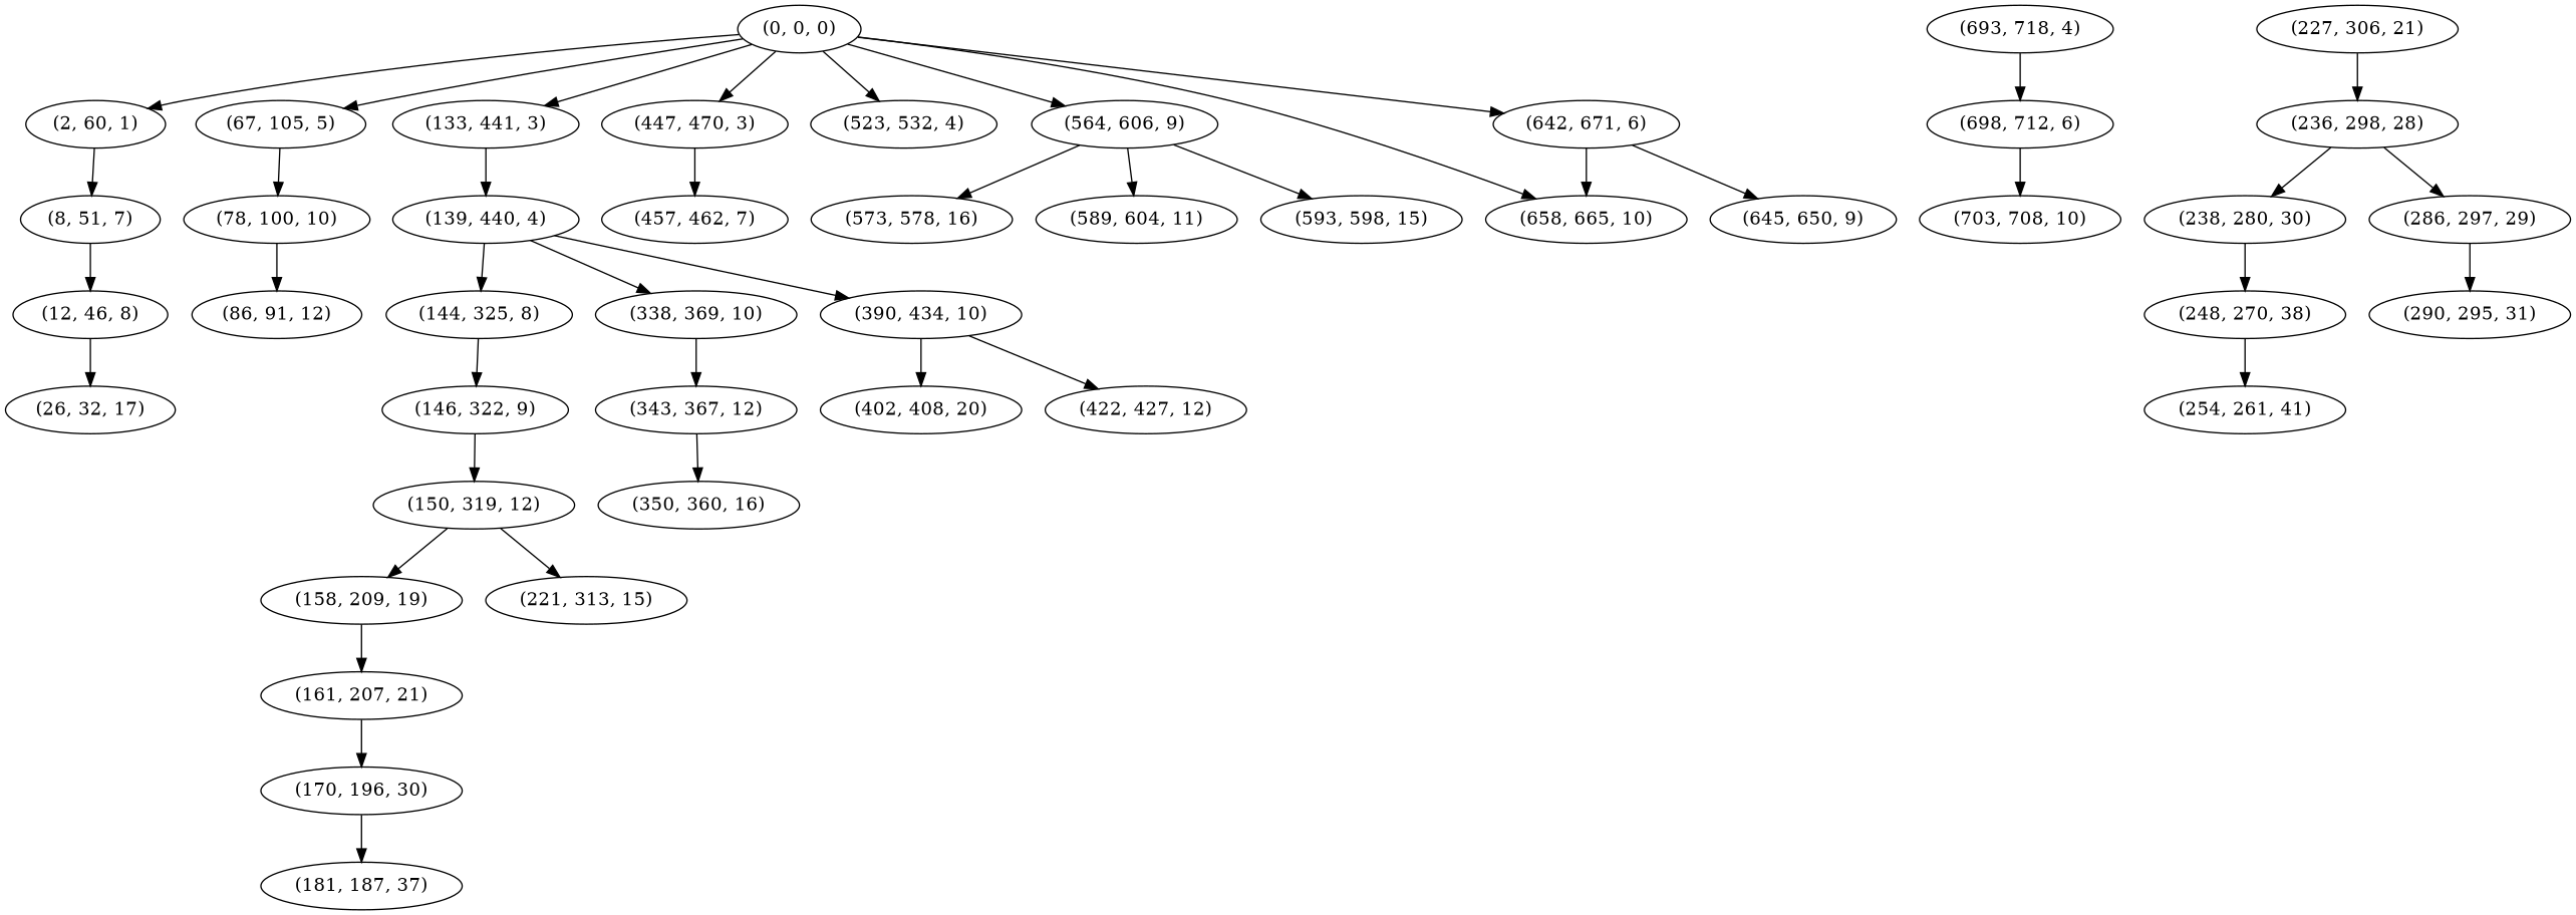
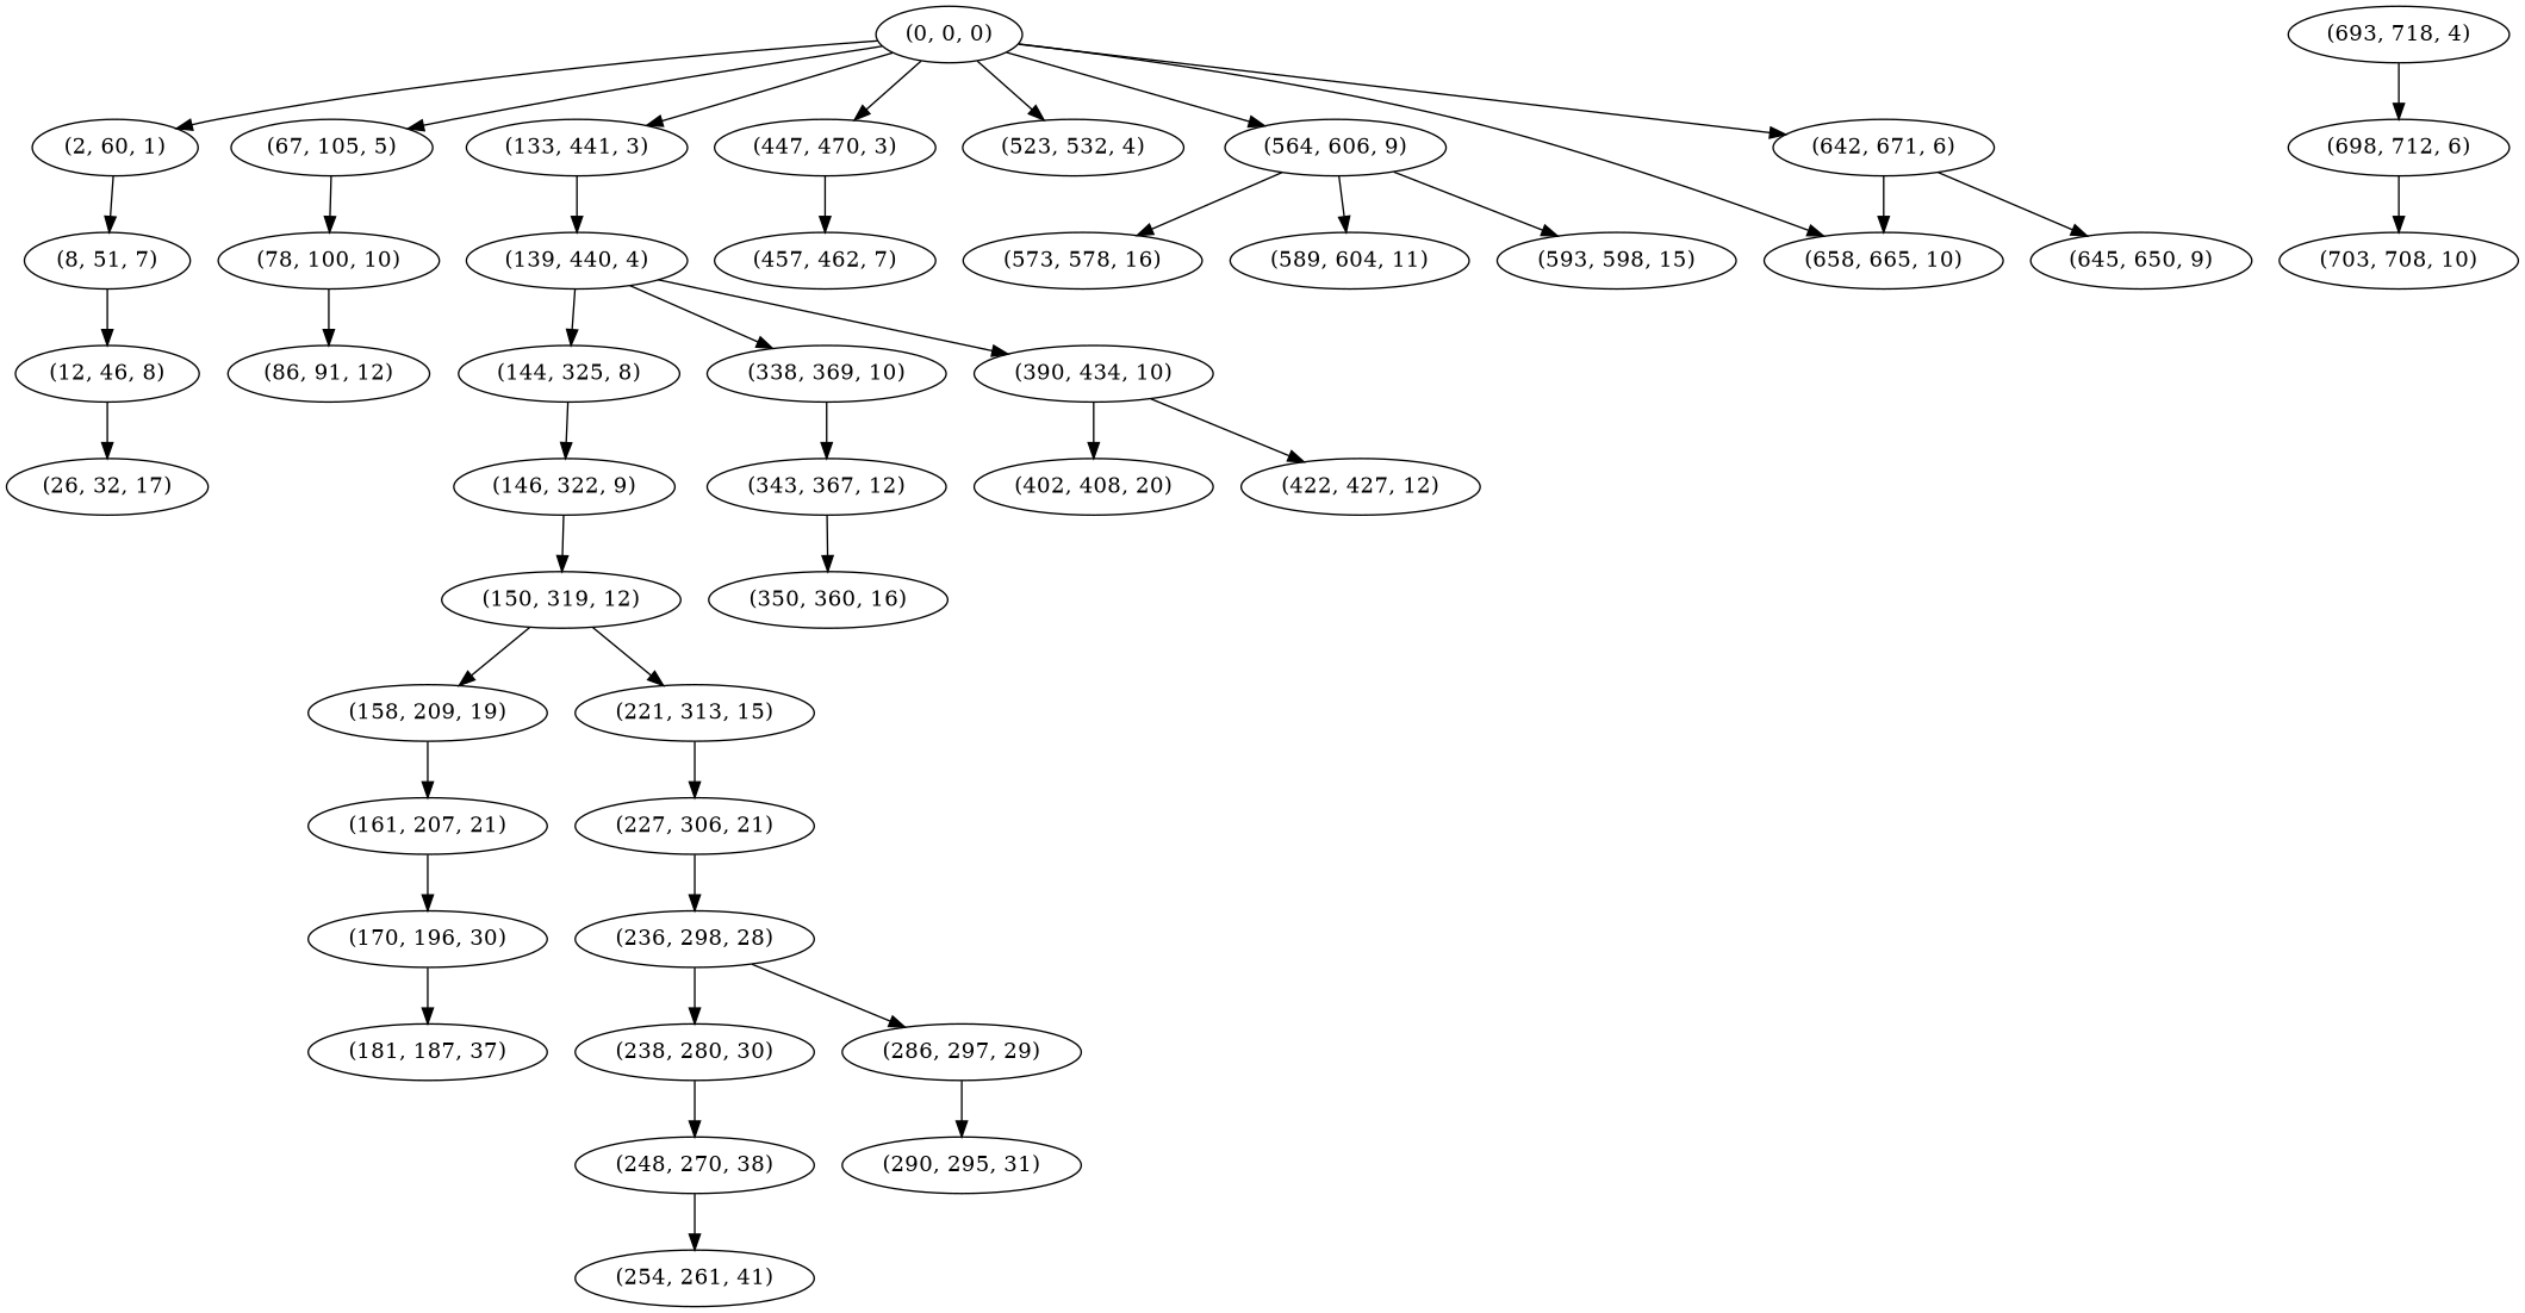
  digraph {
    "(0, 0, 0)"
    "(2, 60, 1)"
    "(67, 105, 5)"
    "(133, 441, 3)"
    "(447, 470, 3)"
    "(523, 532, 4)"
    "(564, 606, 9)"
    "(642, 671, 6)"
    "(658, 665, 10)"
    "(8, 51, 7)"
    "(78, 100, 10)"
    "(139, 440, 4)"
    "(457, 462, 7)"
    "(573, 578, 16)"
    "(589, 604, 11)"
    "(593, 598, 15)"
    "(645, 650, 9)"
    "(693, 718, 4)"
    "(698, 712, 6)"
    "(12, 46, 8)"
    "(26, 32, 17)"
    "(86, 91, 12)"
    "(144, 325, 8)"
    "(338, 369, 10)"
    "(390, 434, 10)"
    "(146, 322, 9)"
    "(343, 367, 12)"
    "(402, 408, 20)"
    "(422, 427, 12)"
    "(150, 319, 12)"
    "(158, 209, 19)"
    "(221, 313, 15)"
    "(161, 207, 21)"
    "(227, 306, 21)"
    "(170, 196, 30)"
    "(181, 187, 37)"
    "(236, 298, 28)"
    "(238, 280, 30)"
    "(286, 297, 29)"
    "(248, 270, 38)"
    "(290, 295, 31)"
    "(254, 261, 41)"
    "(350, 360, 16)"
    "(703, 708, 10)"
    "(0, 0, 0)" -> "(2, 60, 1)"
    "(0, 0, 0)" -> "(67, 105, 5)"
    "(0, 0, 0)" -> "(133, 441, 3)"
    "(0, 0, 0)" -> "(447, 470, 3)"
    "(0, 0, 0)" -> "(523, 532, 4)"
    "(0, 0, 0)" -> "(564, 606, 9)"
    "(0, 0, 0)" -> "(642, 671, 6)"
    "(0, 0, 0)" -> "(658, 665, 10)"
    "(2, 60, 1)" -> "(8, 51, 7)"
    "(67, 105, 5)" -> "(78, 100, 10)"
    "(133, 441, 3)" -> "(139, 440, 4)"
    "(447, 470, 3)" -> "(457, 462, 7)"
    "(564, 606, 9)" -> "(573, 578, 16)"
    "(564, 606, 9)" -> "(589, 604, 11)"
    "(564, 606, 9)" -> "(593, 598, 15)"
    "(642, 671, 6)" -> "(658, 665, 10)"
    "(642, 671, 6)" -> "(645, 650, 9)"
    "(8, 51, 7)" -> "(12, 46, 8)"
    "(78, 100, 10)" -> "(86, 91, 12)"
    "(139, 440, 4)" -> "(144, 325, 8)"
    "(139, 440, 4)" -> "(338, 369, 10)"
    "(139, 440, 4)" -> "(390, 434, 10)"
    "(693, 718, 4)" -> "(698, 712, 6)"
    "(698, 712, 6)" -> "(703, 708, 10)"
    "(12, 46, 8)" -> "(26, 32, 17)"
    "(144, 325, 8)" -> "(146, 322, 9)"
    "(338, 369, 10)" -> "(343, 367, 12)"
    "(390, 434, 10)" -> "(402, 408, 20)"
    "(390, 434, 10)" -> "(422, 427, 12)"
    "(146, 322, 9)" -> "(150, 319, 12)"
    "(343, 367, 12)" -> "(350, 360, 16)"
    "(150, 319, 12)" -> "(158, 209, 19)"
    "(150, 319, 12)" -> "(221, 313, 15)"
    "(158, 209, 19)" -> "(161, 207, 21)"
+   "(221, 313, 15)" -> "(227, 306, 21)"
    "(161, 207, 21)" -> "(170, 196, 30)"
    "(227, 306, 21)" -> "(236, 298, 28)"
    "(170, 196, 30)" -> "(181, 187, 37)"
    "(236, 298, 28)" -> "(238, 280, 30)"
    "(236, 298, 28)" -> "(286, 297, 29)"
    "(238, 280, 30)" -> "(248, 270, 38)"
    "(286, 297, 29)" -> "(290, 295, 31)"
    "(248, 270, 38)" -> "(254, 261, 41)"
  }
